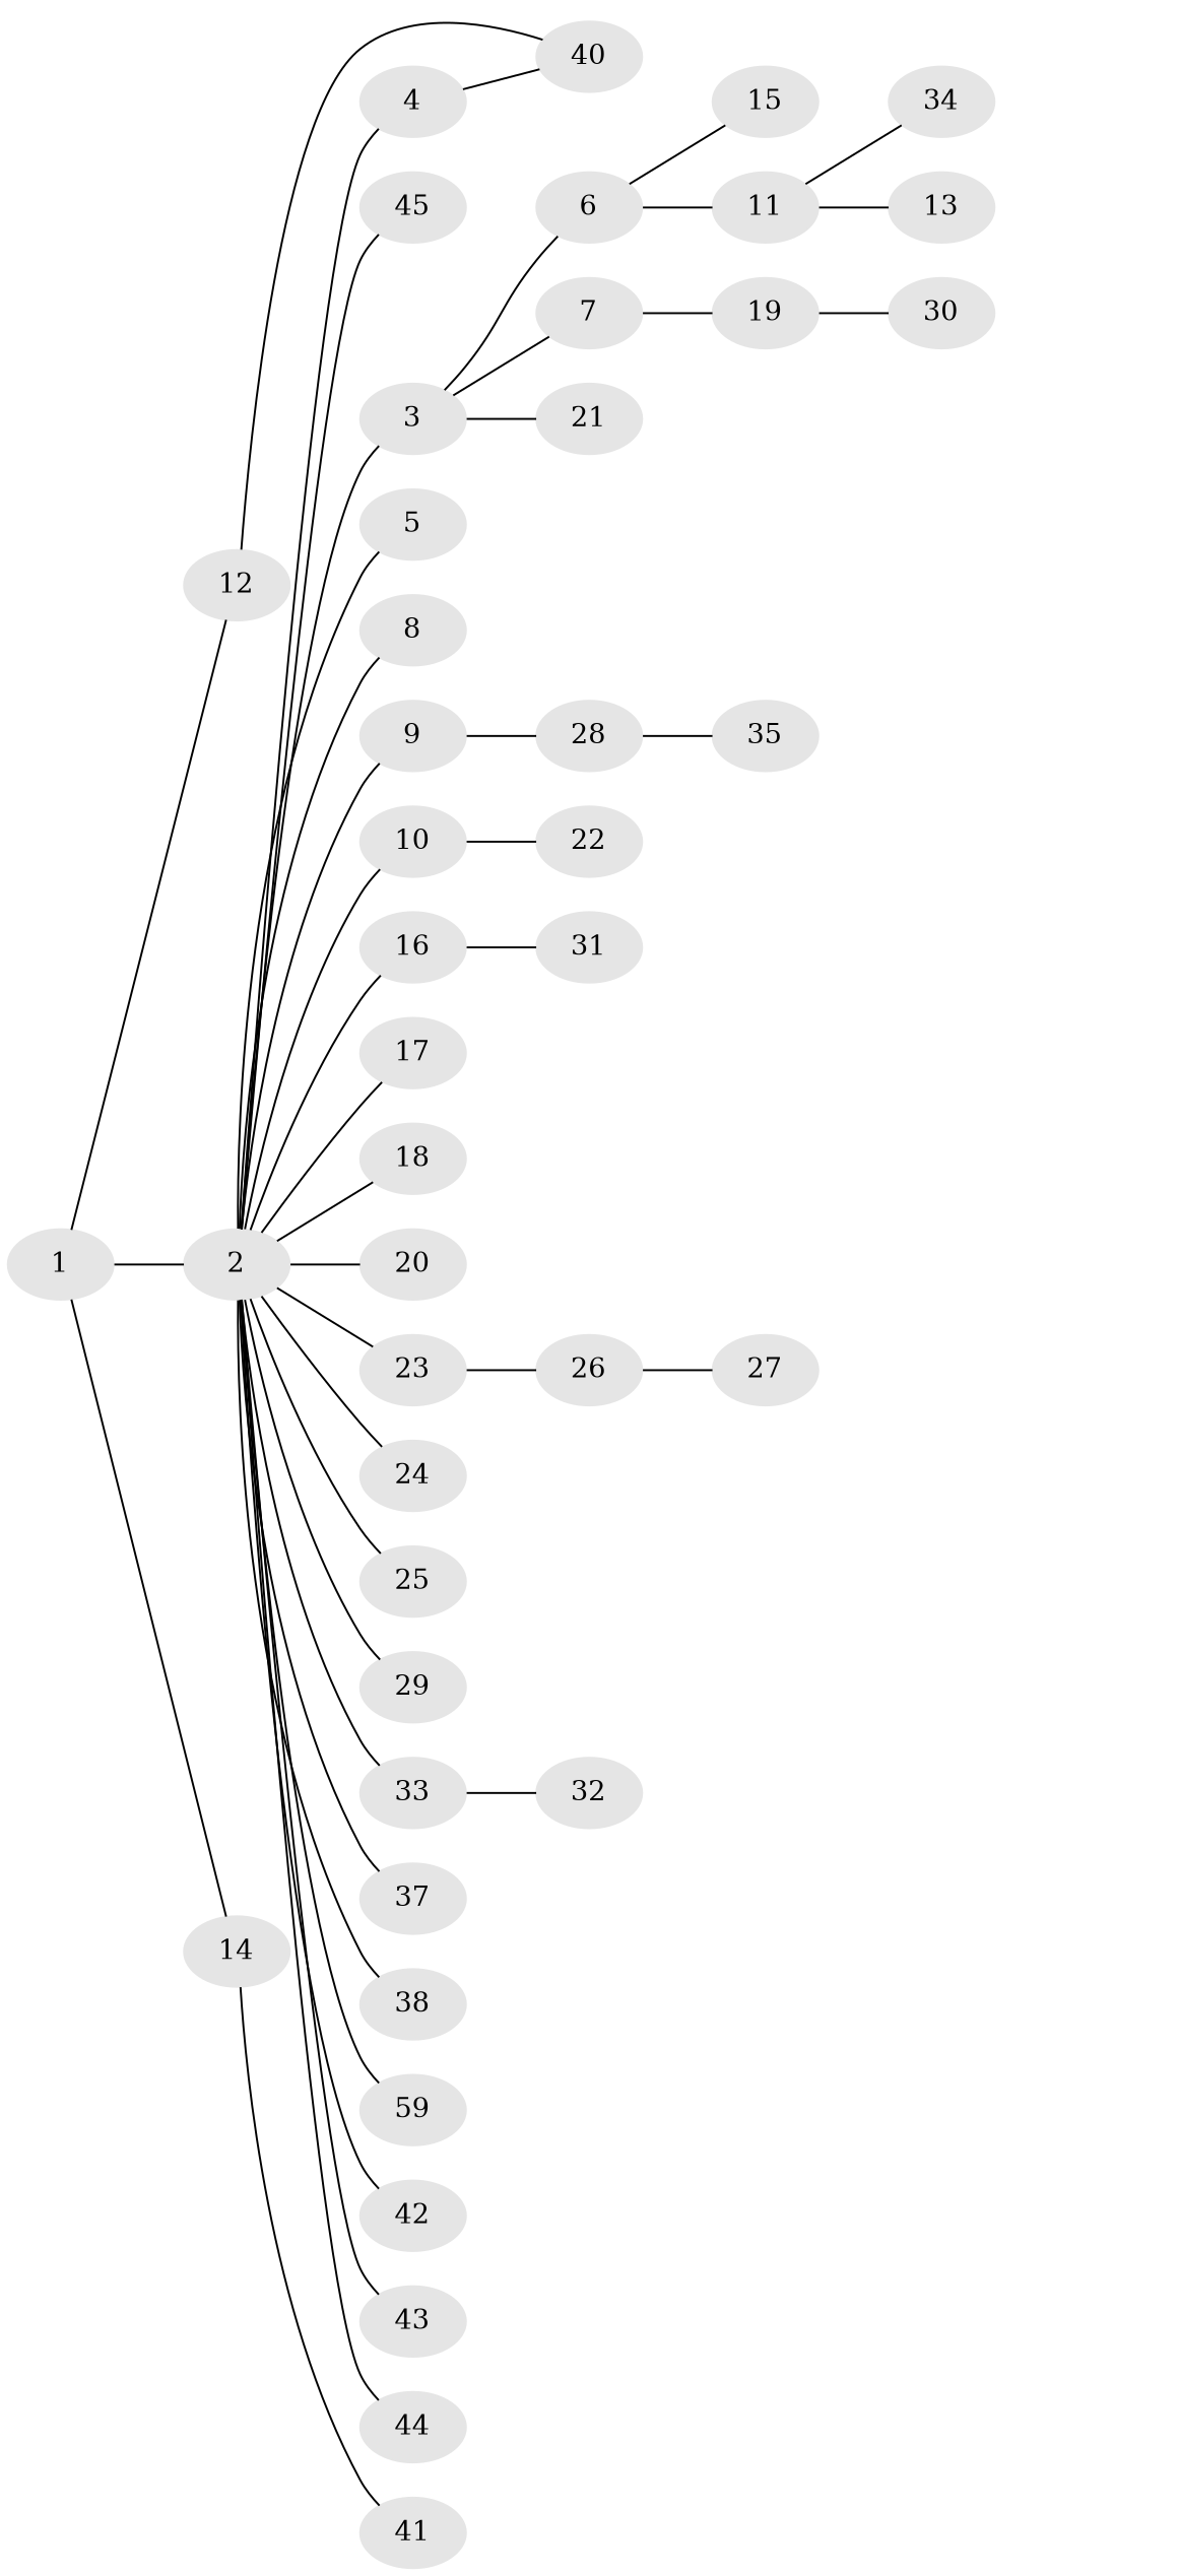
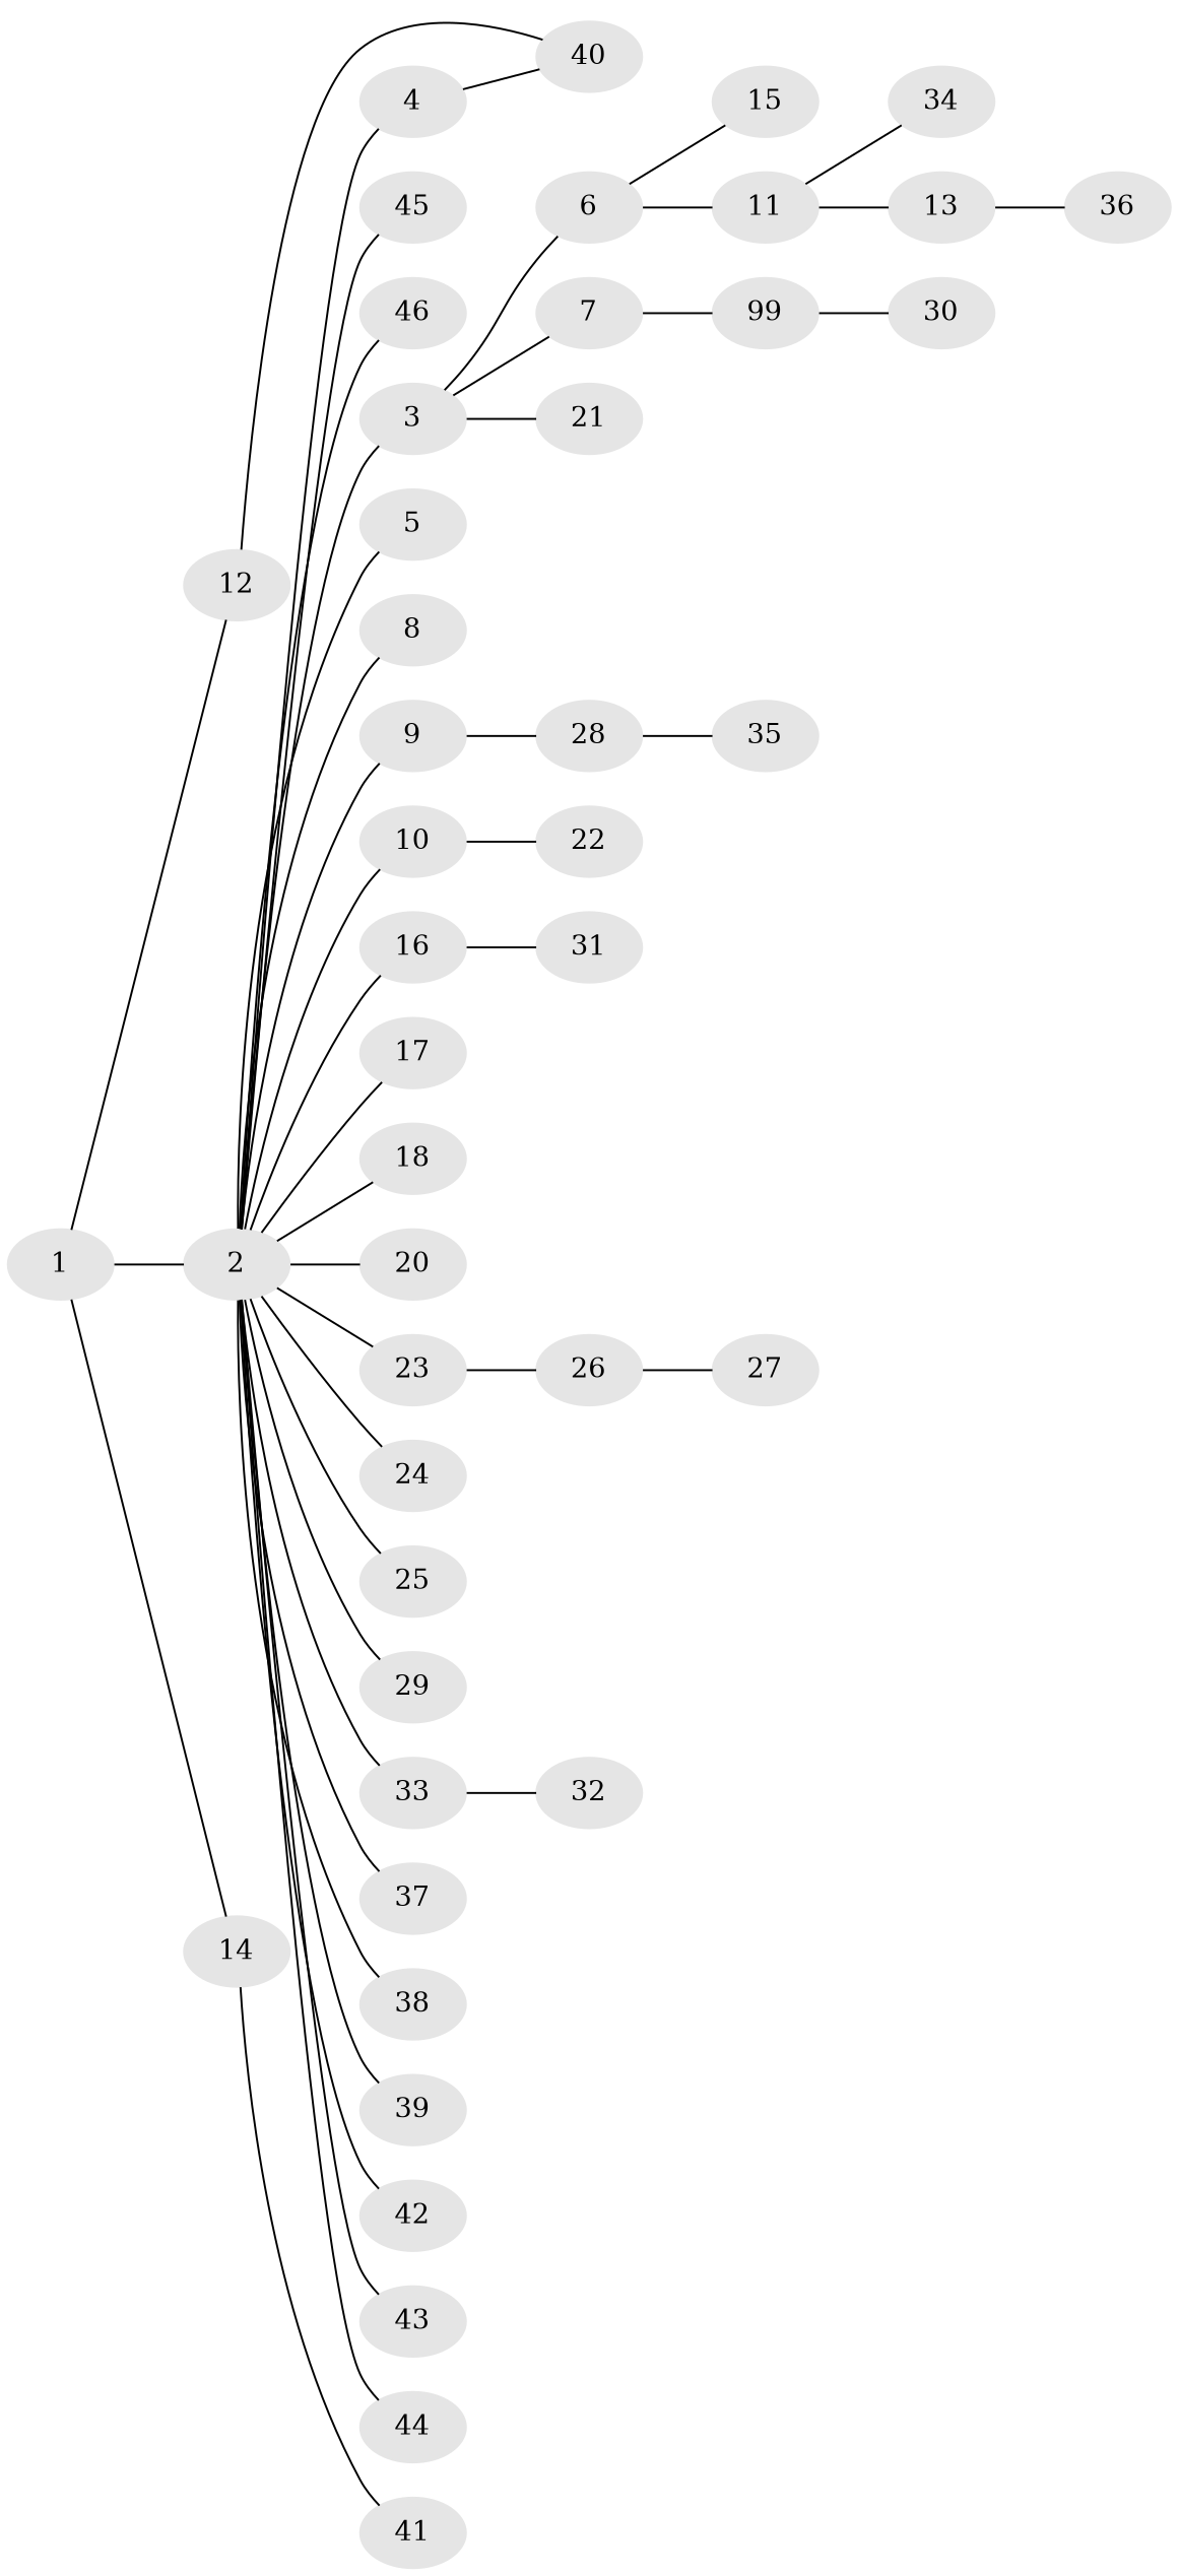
  graph {
    rankdir=LR
    node [color=gray90 style=filled]
    edge [weight=1.0]
    1
    2
    12
    14
    3
    4
    5
    8
    9
    10
    16
    17
    18
    20
    23
    24
    25
    29
    33
    37
    38
-   39 [label=59]
+   39
    42
    43
    44
    45
+   46
    40
    41
    6
    7
    21
    28
    22
    31
    26
    32
    11
    15
-   19
+   19 [label=99]
    13
    34
    30
    35
+   36
    27
    1 -- 2
    1 -- 12
    1 -- 14
    2 -- 3
    2 -- 4
    2 -- 5
    2 -- 8
    2 -- 9
    2 -- 10
    2 -- 16
    2 -- 17
    2 -- 18
    2 -- 20
    2 -- 23
    2 -- 24
    2 -- 25
    2 -- 29
    2 -- 33
    2 -- 37
    2 -- 38
    2 -- 39
    2 -- 42
    2 -- 43
    2 -- 44
    2 -- 45
+   2 -- 46
    12 -- 40
    14 -- 41
    3 -- 6
    3 -- 7
    3 -- 21 [weight=3.0]
    4 -- 40
    9 -- 28
    10 -- 22
    16 -- 31
    23 -- 26
    33 -- 32
    6 -- 11
    6 -- 15
    7 -- 19
    28 -- 35
    26 -- 27
    11 -- 13
    11 -- 34
    19 -- 30
+   13 -- 36
  }
